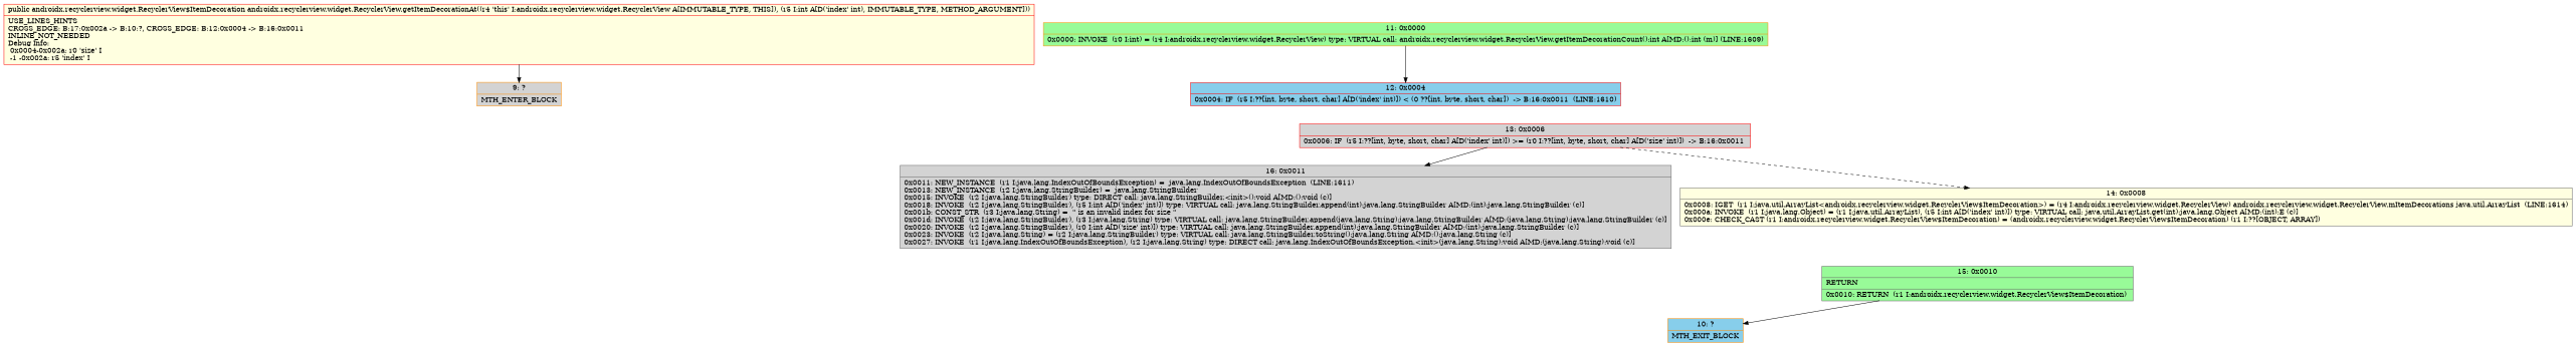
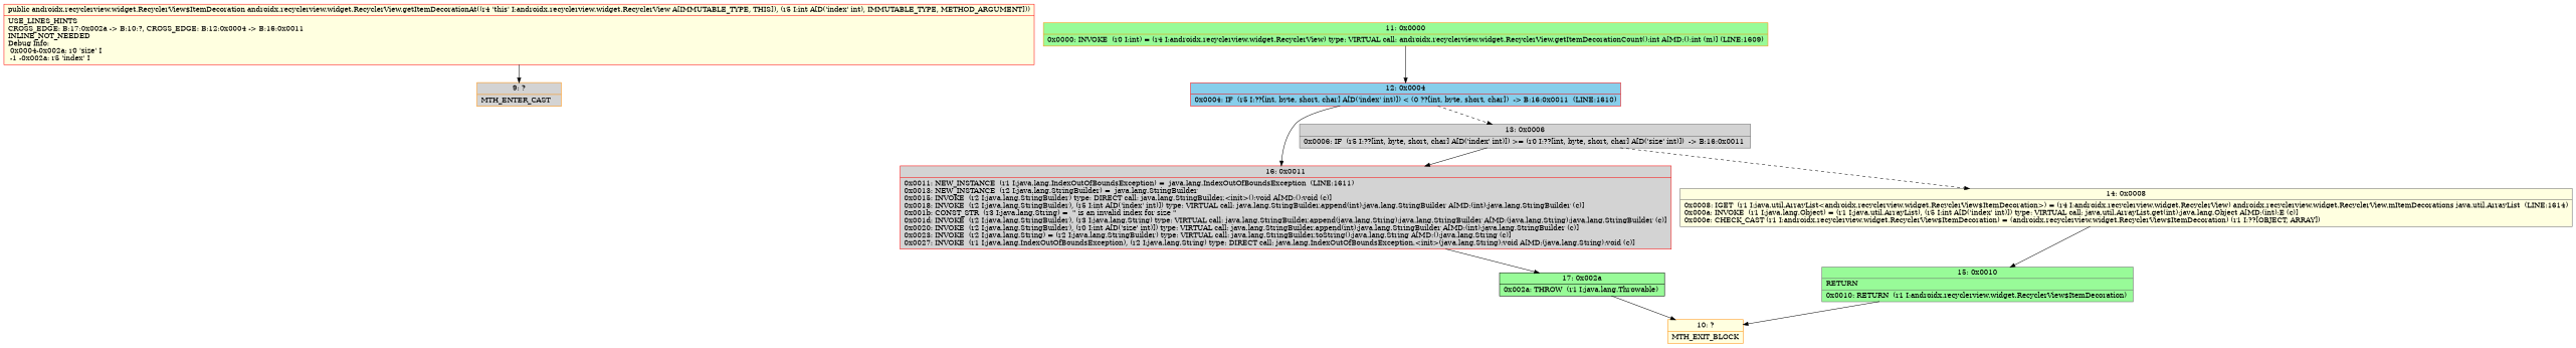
  digraph {
    node [color=gray40 fillcolor=lightgrey shape=record style=filled]
-   n1 [color=darkorange label="{9\:\ ?|MTH_ENTER_BLOCK\l}"]
+   n1 [color=darkorange label="{9\:\ ?|MTH_ENTER_CAST\l}"]
    n2 [color=darkorange fillcolor=palegreen label="{11\:\ 0x0000|0x0000: INVOKE  (r0 I:int) = (r4 I:androidx.recyclerview.widget.RecyclerView) type: VIRTUAL call: androidx.recyclerview.widget.RecyclerView.getItemDecorationCount():int A[MD:():int (m)] (LINE:1609)\l}"]
    n3 [color=red fillcolor=skyblue label="{12\:\ 0x0004|0x0004: IF  (r5 I:??[int, byte, short, char] A[D('index' int)]) \< (0 ??[int, byte, short, char])  \-\> B:16:0x0011  (LINE:1610)\l}"]
-   n4 [color=red label="{13\:\ 0x0006|0x0006: IF  (r5 I:??[int, byte, short, char] A[D('index' int)]) \>= (r0 I:??[int, byte, short, char] A[D('size' int)])  \-\> B:16:0x0011 \l}"]
-   n5 [label="{16\:\ 0x0011|0x0011: NEW_INSTANCE  (r1 I:java.lang.IndexOutOfBoundsException) =  java.lang.IndexOutOfBoundsException  (LINE:1611)\l0x0013: NEW_INSTANCE  (r2 I:java.lang.StringBuilder) =  java.lang.StringBuilder \l0x0015: INVOKE  (r2 I:java.lang.StringBuilder) type: DIRECT call: java.lang.StringBuilder.\<init\>():void A[MD:():void (c)]\l0x0018: INVOKE  (r2 I:java.lang.StringBuilder), (r5 I:int A[D('index' int)]) type: VIRTUAL call: java.lang.StringBuilder.append(int):java.lang.StringBuilder A[MD:(int):java.lang.StringBuilder (c)]\l0x001b: CONST_STR  (r3 I:java.lang.String) =  \" is an invalid index for size \" \l0x001d: INVOKE  (r2 I:java.lang.StringBuilder), (r3 I:java.lang.String) type: VIRTUAL call: java.lang.StringBuilder.append(java.lang.String):java.lang.StringBuilder A[MD:(java.lang.String):java.lang.StringBuilder (c)]\l0x0020: INVOKE  (r2 I:java.lang.StringBuilder), (r0 I:int A[D('size' int)]) type: VIRTUAL call: java.lang.StringBuilder.append(int):java.lang.StringBuilder A[MD:(int):java.lang.StringBuilder (c)]\l0x0023: INVOKE  (r2 I:java.lang.String) = (r2 I:java.lang.StringBuilder) type: VIRTUAL call: java.lang.StringBuilder.toString():java.lang.String A[MD:():java.lang.String (c)]\l0x0027: INVOKE  (r1 I:java.lang.IndexOutOfBoundsException), (r2 I:java.lang.String) type: DIRECT call: java.lang.IndexOutOfBoundsException.\<init\>(java.lang.String):void A[MD:(java.lang.String):void (c)]\l}"]
+   n4 [label="{13\:\ 0x0006|0x0006: IF  (r5 I:??[int, byte, short, char] A[D('index' int)]) \>= (r0 I:??[int, byte, short, char] A[D('size' int)])  \-\> B:16:0x0011 \l}"]
+   n5 [color=red label="{16\:\ 0x0011|0x0011: NEW_INSTANCE  (r1 I:java.lang.IndexOutOfBoundsException) =  java.lang.IndexOutOfBoundsException  (LINE:1611)\l0x0013: NEW_INSTANCE  (r2 I:java.lang.StringBuilder) =  java.lang.StringBuilder \l0x0015: INVOKE  (r2 I:java.lang.StringBuilder) type: DIRECT call: java.lang.StringBuilder.\<init\>():void A[MD:():void (c)]\l0x0018: INVOKE  (r2 I:java.lang.StringBuilder), (r5 I:int A[D('index' int)]) type: VIRTUAL call: java.lang.StringBuilder.append(int):java.lang.StringBuilder A[MD:(int):java.lang.StringBuilder (c)]\l0x001b: CONST_STR  (r3 I:java.lang.String) =  \" is an invalid index for size \" \l0x001d: INVOKE  (r2 I:java.lang.StringBuilder), (r3 I:java.lang.String) type: VIRTUAL call: java.lang.StringBuilder.append(java.lang.String):java.lang.StringBuilder A[MD:(java.lang.String):java.lang.StringBuilder (c)]\l0x0020: INVOKE  (r2 I:java.lang.StringBuilder), (r0 I:int A[D('size' int)]) type: VIRTUAL call: java.lang.StringBuilder.append(int):java.lang.StringBuilder A[MD:(int):java.lang.StringBuilder (c)]\l0x0023: INVOKE  (r2 I:java.lang.String) = (r2 I:java.lang.StringBuilder) type: VIRTUAL call: java.lang.StringBuilder.toString():java.lang.String A[MD:():java.lang.String (c)]\l0x0027: INVOKE  (r1 I:java.lang.IndexOutOfBoundsException), (r2 I:java.lang.String) type: DIRECT call: java.lang.IndexOutOfBoundsException.\<init\>(java.lang.String):void A[MD:(java.lang.String):void (c)]\l}"]
    n6 [fillcolor=lightyellow label="{14\:\ 0x0008|0x0008: IGET  (r1 I:java.util.ArrayList\<androidx.recyclerview.widget.RecyclerView$ItemDecoration\>) = (r4 I:androidx.recyclerview.widget.RecyclerView) androidx.recyclerview.widget.RecyclerView.mItemDecorations java.util.ArrayList  (LINE:1614)\l0x000a: INVOKE  (r1 I:java.lang.Object) = (r1 I:java.util.ArrayList), (r5 I:int A[D('index' int)]) type: VIRTUAL call: java.util.ArrayList.get(int):java.lang.Object A[MD:(int):E (c)]\l0x000e: CHECK_CAST (r1 I:androidx.recyclerview.widget.RecyclerView$ItemDecoration) = (androidx.recyclerview.widget.RecyclerView$ItemDecoration) (r1 I:??[OBJECT, ARRAY]) \l}"]
+   n7 [color=black fillcolor=palegreen label="{17\:\ 0x002a|0x002a: THROW  (r1 I:java.lang.Throwable) \l}"]
    n8 [fillcolor=palegreen label="{15\:\ 0x0010|RETURN\l|0x0010: RETURN  (r1 I:androidx.recyclerview.widget.RecyclerView$ItemDecoration) \l}"]
-   n9 [color=darkorange fillcolor=skyblue label="{10\:\ ?|MTH_EXIT_BLOCK\l}"]
+   n9 [color=darkorange fillcolor=lightyellow label="{10\:\ ?|MTH_EXIT_BLOCK\l}"]
    n10 [color=red fillcolor=lightyellow label="{public androidx.recyclerview.widget.RecyclerView$ItemDecoration androidx.recyclerview.widget.RecyclerView.getItemDecorationAt((r4 'this' I:androidx.recyclerview.widget.RecyclerView A[IMMUTABLE_TYPE, THIS]), (r5 I:int A[D('index' int), IMMUTABLE_TYPE, METHOD_ARGUMENT]))  | USE_LINES_HINTS\lCROSS_EDGE: B:17:0x002a \-\> B:10:?, CROSS_EDGE: B:12:0x0004 \-\> B:16:0x0011\lINLINE_NOT_NEEDED\lDebug Info:\l  0x0004\-0x002a: r0 'size' I\l  \-1 \-0x002a: r5 'index' I\l}"]
    n2 -> n3
+   n3 -> n4 [style=dashed]
+   n3 -> n5
    n4 -> n5
    n4 -> n6 [style=dashed]
+   n5 -> n7
+   n6 -> n8
+   n7 -> n9
    n8 -> n9
    n10 -> n1
  }
